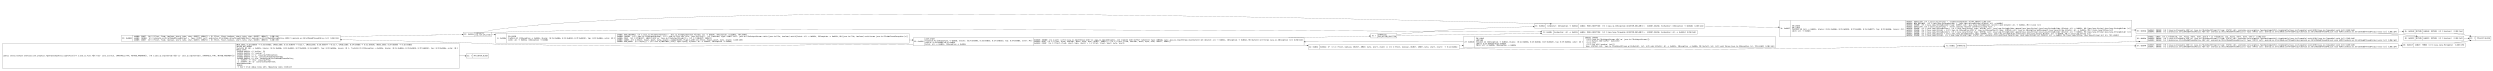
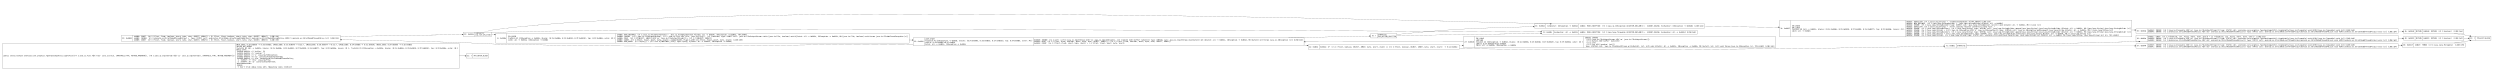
  digraph {
    fontname="JetBrains Mono"
    rankdir=LR
    node [fontname="JetBrains Mono" shape=record]
    edge [fontname="JetBrains Mono"]
    n1 [label="{21\:\ ?|MTH_ENTER_BLOCK\l}"]
    n2 [label="{23\:\ 0x0000|0x0000: CONST  (r0 I:??[int, float, boolean, short, byte, char, OBJECT, ARRAY]) = (0 ??[int, float, boolean, short, byte, char, OBJECT, ARRAY])  (LINE:154)\l0x0001: INVOKE  (r1 I:android.os.StrictMode$ThreadPolicy) =  type: STATIC call: android.os.StrictMode.allowThreadDiskWrites():android.os.StrictMode$ThreadPolicy A[MD:():android.os.StrictMode$ThreadPolicy (c)] (LINE:155)\l0x0005: CONST  (r2 I:??[int, float, boolean, short, byte, char, OBJECT, ARRAY]) = (0 ??[int, float, boolean, short, byte, char, OBJECT, ARRAY])  (LINE:157)\l}"]
    n3 [label="{39\:\ 0x0006|SYNTHETIC\lEXC_TOP_SPLITTER\l}"]
    n4 [label="{24\:\ 0x0006|TRY_ENTER\lTryCatch #1 \{IOException \-\> 0x0026, blocks: (B:24:0x0006, B:25:0x0010, B:27:0x0018), top: B:39:0x0006, outer: #0 \}\lCatch: all \-\> 0x0024, IOException \-\> 0x0026\l|0x0006: NEW_INSTANCE  (r3 I:java.io.FileOutputStream) =  java.io.FileOutputStream A[Catch: all \-\> 0x0024, IOException \-\> 0x0026, TRY_ENTER]\l0x0008: INVOKE  (r3 I:java.io.FileOutputStream), (r7 I:java.io.File A[D('file' java.io.File)]), (r2 I:boolean) type: DIRECT call: java.io.FileOutputStream.\<init\>(java.io.File, boolean):void A[Catch: all \-\> 0x0024, IOException \-\> 0x0026, MD:(java.io.File, boolean):void throws java.io.FileNotFoundException (c)]\l0x000b: MOVE  (r0 I:??[OBJECT, ARRAY] A[D('os' java.io.FileOutputStream)]) = (r3 I:??[OBJECT, ARRAY]) \l0x000c: CONST  (r3 I:??[int, float, short, byte, char]) = (1024(0x400, float:1.435E\-42) ??[int, float, short, byte, char])  (LINE:158)\l0x000e: NEW_ARRAY  (r3 I:byte[]) = (r3 I:int A[IMMUTABLE_TYPE]) type: byte[] A[Catch: all \-\> 0x0024, IOException \-\> 0x0026]\l}"]
    n5 [label="{31\:\ 0x0024|ExcHandler: all \-\> 0x0024\l|0x0024: MOVE_EXCEPTION  (r2 I:java.lang.Throwable A[CUSTOM_DECLARE]) =  A[DONT_INLINE, ExcHandler: all \-\> 0x0024] (LINE:168)\l}"]
    n6 [label="{33\:\ 0x0026|ExcHandler: IOException \-\> 0x0026\l|0x0026: MOVE_EXCEPTION  (r3 I:java.io.IOException A[CUSTOM_DECLARE]) =  A[DONT_INLINE, ExcHandler: IOException \-\> 0x0026] (LINE:164)\l}"]
    n7 [label="{25\:\ 0x0010|LOOP_START\lTryCatch #1 \{IOException \-\> 0x0026, blocks: (B:24:0x0006, B:25:0x0010, B:27:0x0018), top: B:39:0x0006, outer: #0 \}\lLOOP:0: B:25:0x0010\-\>B:27:0x0018\lCatch: all \-\> 0x0024, IOException \-\> 0x0026\l|0x0010: INVOKE  (r4 I:int) = (r8 I:java.io.InputStream A[D('is' java.io.InputStream)]), (r3 I:byte[] A[D('buffer' byte[])]) type: VIRTUAL call: java.io.InputStream.read(byte[]):int A[Catch: all \-\> 0x0024, IOException \-\> 0x0026, MD:(byte[]):int throws java.io.IOException (c)] (LINE:160)\l0x0014: MOVE  (r5 I:??[int, float, boolean, short, byte, char, OBJECT, ARRAY]) = (r4 I:??[int, float, boolean, short, byte, char, OBJECT, ARRAY]) \l0x0015: CONST  (r6 I:??[int, float, short, byte, char]) = (\-1 ??[int, float, short, byte, char]) \l}"]
    n8 [label="{34\:\ 0x0027|TRY_ENTER\lTRY_LEAVE\lTryCatch #0 \{all \-\> 0x0024, blocks: (B:24:0x0006, B:25:0x0010, B:27:0x0018, B:34:0x0027), top: B:39:0x0006, inners: #1 \}\lCatch: all \-\> 0x0024\l|0x0027: CONST_STR  (r4 I:java.lang.String) =  \"TypefaceCompatUtil\" A[TRY_ENTER] (LINE:165)\l0x0029: NEW_INSTANCE  (r5 I:java.lang.StringBuilder) =  java.lang.StringBuilder A[Catch: all \-\> 0x0024]\l0x002b: INVOKE  (r5 I:java.lang.StringBuilder) type: DIRECT call: java.lang.StringBuilder.\<init\>():void A[Catch: all \-\> 0x0024, MD:():void (c)]\l0x002e: CONST_STR  (r6 I:java.lang.String) =  \"Error copying resource contents to temp file: \" \l0x0030: INVOKE  (r5 I:java.lang.StringBuilder), (r6 I:java.lang.String) type: VIRTUAL call: java.lang.StringBuilder.append(java.lang.String):java.lang.StringBuilder A[Catch: all \-\> 0x0024, MD:(java.lang.String):java.lang.StringBuilder (c)]\l0x0033: INVOKE  (r6 I:java.lang.String) = (r3 I:java.io.IOException A[D('e' java.io.IOException)]) type: VIRTUAL call: java.io.IOException.getMessage():java.lang.String A[Catch: all \-\> 0x0024, MD:():java.lang.String (s)]\l0x0037: INVOKE  (r5 I:java.lang.StringBuilder), (r6 I:java.lang.String) type: VIRTUAL call: java.lang.StringBuilder.append(java.lang.String):java.lang.StringBuilder A[Catch: all \-\> 0x0024, MD:(java.lang.String):java.lang.StringBuilder (c)]\l0x003a: INVOKE  (r5 I:java.lang.String) = (r5 I:java.lang.StringBuilder) type: VIRTUAL call: java.lang.StringBuilder.toString():java.lang.String A[Catch: all \-\> 0x0024, MD:():java.lang.String (c)]\l0x003e: INVOKE  (r4 I:java.lang.String), (r5 I:java.lang.String) type: STATIC call: android.util.Log.e(java.lang.String, java.lang.String):int A[Catch: all \-\> 0x0024, MD:(java.lang.String, java.lang.String):int (c), TRY_LEAVE]\l}"]
    n9 [label="{26\:\ 0x0016|0x0016: IF  (r4 I:??[int, boolean, OBJECT, ARRAY, byte, short, char]) == (r6 I:??[int, boolean, OBJECT, ARRAY, byte, short, char])  \-\> B:41:0x001c \l}"]
    n10 [label="{40\:\ ?|SYNTHETIC\lEXC_BOTTOM_SPLITTER\l}"]
    n11 [label="{27\:\ 0x0018|TRY_LEAVE\lLOOP_END\lTryCatch #1 \{IOException \-\> 0x0026, blocks: (B:24:0x0006, B:25:0x0010, B:27:0x0018), top: B:39:0x0006, outer: #0 \}\lLOOP:0: B:25:0x0010\-\>B:27:0x0018\lCatch: all \-\> 0x0024, IOException \-\> 0x0026\l|0x0018: INVOKE  \l  (r0 I:java.io.FileOutputStream A[D('os' java.io.FileOutputStream)])\l  (r3 I:byte[] A[D('buffer' byte[])])\l  (r2 I:int)\l  (r5 I:int A[D('readLen' int)])\l type: VIRTUAL call: java.io.FileOutputStream.write(byte[], int, int):void A[Catch: all \-\> 0x0024, IOException \-\> 0x0026, MD:(byte[], int, int):void throws java.io.IOException (c), TRY_LEAVE] (LINE:161)\l}"]
    n12 [label="{41\:\ 0x001c|SYNTHETIC\l}"]
    n13 [label="{29\:\ 0x001c|0x001c: CONST  (r2 I:??[boolean, int, float, short, byte, char]) = (1 ??[boolean, int, float, short, byte, char])  (LINE:163)\l0x001d: INVOKE  (r0 I:java.io.Closeable A[D('os' java.io.FileOutputStream)]) type: STATIC call: androidx.core.graphics.TypefaceCompatUtil.closeQuietly(java.io.Closeable):void A[MD:(java.io.Closeable):void (m)] (LINE:168)\l0x0020: INVOKE  (r1 I:android.os.StrictMode$ThreadPolicy A[D('old' android.os.StrictMode$ThreadPolicy)]) type: STATIC call: android.os.StrictMode.setThreadPolicy(android.os.StrictMode$ThreadPolicy):void A[MD:(android.os.StrictMode$ThreadPolicy):void (c)] (LINE:169)\l}"]
    n14 [label="{37\:\ 0x0049|0x0049: INVOKE  (r0 I:java.io.Closeable A[D('os' java.io.FileOutputStream)]) type: STATIC call: androidx.core.graphics.TypefaceCompatUtil.closeQuietly(java.io.Closeable):void A[MD:(java.io.Closeable):void (m)] (LINE:168)\l0x004c: INVOKE  (r1 I:android.os.StrictMode$ThreadPolicy A[D('old' android.os.StrictMode$ThreadPolicy)]) type: STATIC call: android.os.StrictMode.setThreadPolicy(android.os.StrictMode$ThreadPolicy):void A[MD:(android.os.StrictMode$ThreadPolicy):void (c)] (LINE:169)\l}"]
    n15 [label="{30\:\ 0x0023|RETURN\l|0x0023: RETURN  (r2 I:boolean)  (LINE:163)\l}"]
    n16 [label="{22\:\ ?|MTH_EXIT_BLOCK\l}"]
    n17 [label="{38\:\ 0x004f|0x004f: THROW  (r2 I:java.lang.Throwable)  (LINE:170)\l}"]
    n18 [label="{35\:\ 0x0042|0x0042: INVOKE  (r0 I:java.io.Closeable A[D('os' java.io.FileOutputStream)]) type: STATIC call: androidx.core.graphics.TypefaceCompatUtil.closeQuietly(java.io.Closeable):void A[MD:(java.io.Closeable):void (m)] (LINE:168)\l0x0045: INVOKE  (r1 I:android.os.StrictMode$ThreadPolicy A[D('old' android.os.StrictMode$ThreadPolicy)]) type: STATIC call: android.os.StrictMode.setThreadPolicy(android.os.StrictMode$ThreadPolicy):void A[MD:(android.os.StrictMode$ThreadPolicy):void (c)] (LINE:169)\l}"]
    n19 [label="{36\:\ 0x0048|RETURN\l|0x0048: RETURN  (r2 I:boolean)  (LINE:166)\l}"]
    n20 [label="{public static boolean androidx.core.graphics.TypefaceCompatUtil.copyToFile((r7 I:java.io.File A[D('file' java.io.File), IMMUTABLE_TYPE, METHOD_ARGUMENT]), (r8 I:java.io.InputStream A[D('is' java.io.InputStream), IMMUTABLE_TYPE, METHOD_ARGUMENT]))  | BACK_EDGE: B:27:0x0018 \-\> B:25:0x0010, CROSS_EDGE: B:36:0x0048 \-\> B:22:?, CROSS_EDGE: B:38:0x004f \-\> B:22:?, CROSS_EDGE: B:39:0x0006 \-\> B:31:0x0024, CROSS_EDGE: B:39:0x0006 \-\> B:33:0x0026\lINLINE_NOT_NEEDED\lTryCatch #0 \{all \-\> 0x0024, blocks: (B:24:0x0006, B:25:0x0010, B:27:0x0018, B:34:0x0027), top: B:39:0x0006, inners: #1 \}, TryCatch #1 \{IOException \-\> 0x0026, blocks: (B:24:0x0006, B:25:0x0010, B:27:0x0018), top: B:39:0x0006, outer: #0 \}\lDebug Info:\l  0x0010\-0x0024: r3 'buffer' [B\l  0x0015\-0x0024: r5 'readLen' I\l  0x0027\-0x0049: r3 'e' Ljava\/io\/IOException;\l  0x0001\-0x004f: r0 'os' Ljava\/io\/FileOutputStream;\l  0x0005\-0x004f: r1 'old' Landroid\/os\/StrictMode$ThreadPolicy;\l  \-1 \-0x004f: r7 'file' Ljava\/io\/File;\l  \-1 \-0x004f: r8 'is' Ljava\/io\/InputStream;\lJadxCommentsAttr\{\l DEBUG: \l \-\> Don't trust debug lines info. Repeating lines: [168=4]\}\l}"]
    n2 -> n3
    n3 -> n4
    n3 -> n5
    n3 -> n6
    n4 -> n7
    n6 -> n8
    n7 -> n2
    n7 -> n9
    n7 -> n10
    n8 -> n18
    n9 -> n11 [style=dashed]
    n9 -> n12
    n10 -> n5
    n10 -> n6
    n11 -> n7
    n12 -> n13
    n12 -> n14
-   n18 -> n15
+   n13 -> n15
    n14 -> n17
    n15 -> n16
    n17 -> n16
    n18 -> n19
    n19 -> n16
    n20 -> n1
  }
